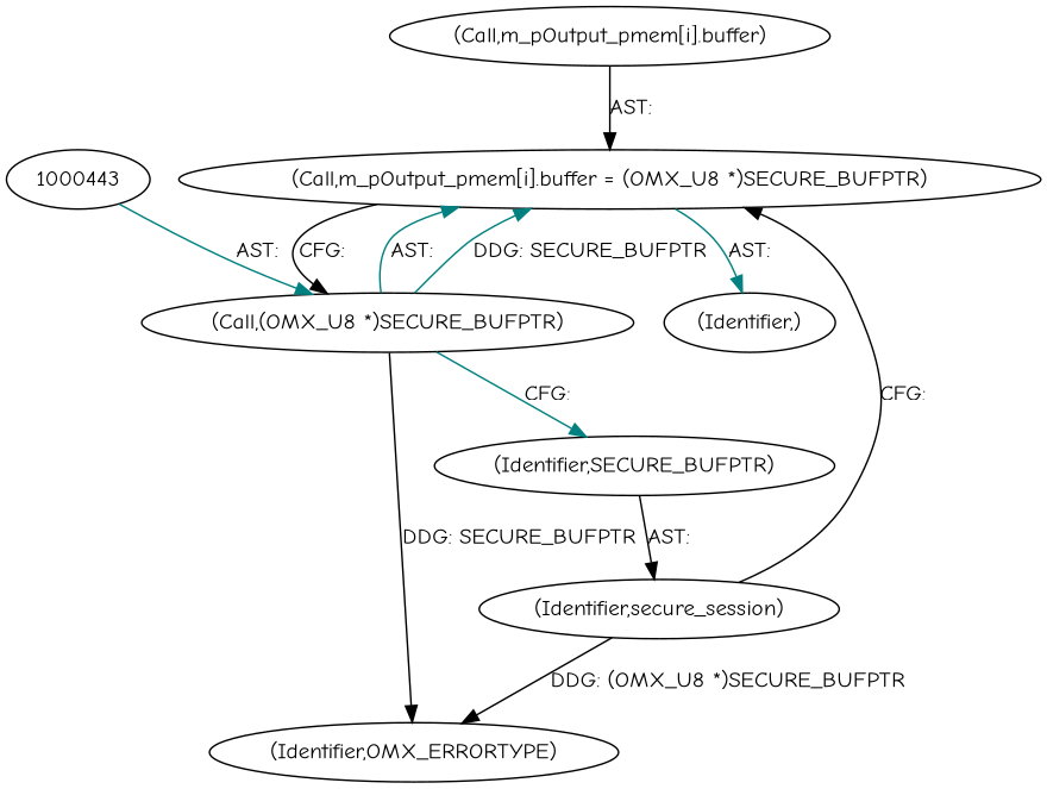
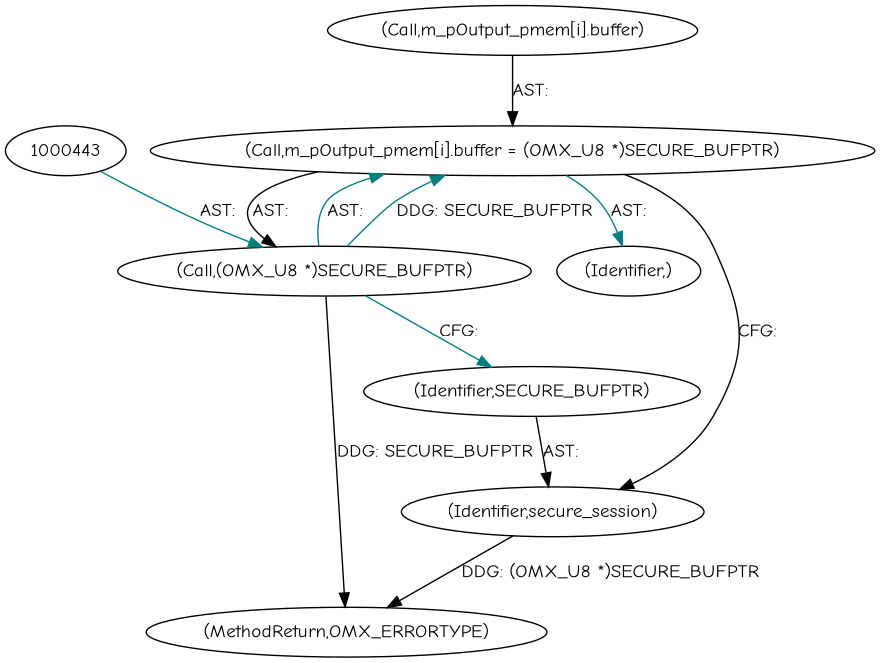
  digraph {
    fontname="Comic Neue"
    node [fontname="Comic Neue"]
    edge [color=black fontname="Comic Neue"]
    n1 [label="(Call,m_pOutput_pmem[i].buffer = (OMX_U8 *)SECURE_BUFPTR)"]
    n2 [label="(Call,(OMX_U8 *)SECURE_BUFPTR)"]
    n3 [label="(Identifier,)"]
-   n4 [label="(Identifier,OMX_ERRORTYPE)"]
+   n4 [label="(MethodReturn,OMX_ERRORTYPE)"]
    n5 [label="(Identifier,SECURE_BUFPTR)"]
    n6 [label="(Identifier,secure_session)"]
    n7 [label="(Call,m_pOutput_pmem[i].buffer)"]
    1000443
-   n1 -> n2 [label="CFG: "]
+   n1 -> n2 [label="AST: "]
    n1 -> n3 [color=teal label="AST: "]
    n2 -> n1 [color=teal label="AST: "]
    n2 -> n1 [color=teal label="DDG: SECURE_BUFPTR"]
    n2 -> n4 [label="DDG: SECURE_BUFPTR"]
    n2 -> n5 [color=teal label="CFG: "]
    n5 -> n6 [label="AST: "]
-   n6 -> n1 [label="CFG: "]
+   n1 -> n6 [label="CFG: "]
    n6 -> n4 [label="DDG: (OMX_U8 *)SECURE_BUFPTR"]
    n7 -> n1 [label="AST: "]
    1000443 -> n2 [color=teal label="AST: "]
  }
